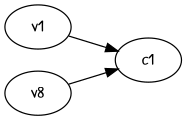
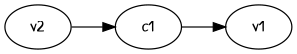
  strict digraph {
    fontname="Patrick Hand"
    rankdir=LR
    node [fontname="Patrick Hand"]
    edge [fontname="Patrick Hand" weight=1]
    v1
    c1
-   v2 [label=v8]
-   v1 -> c1
+   v2
+   c1 -> v1
    v2 -> c1
  }
